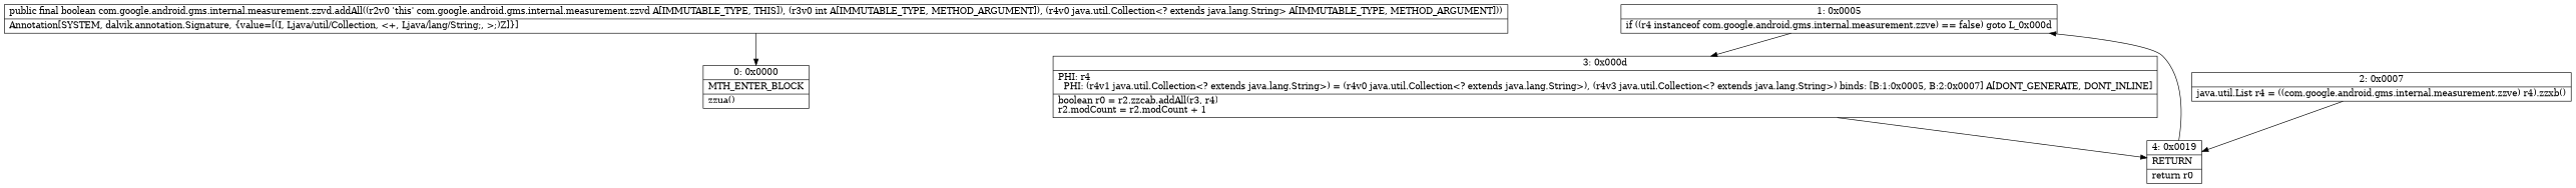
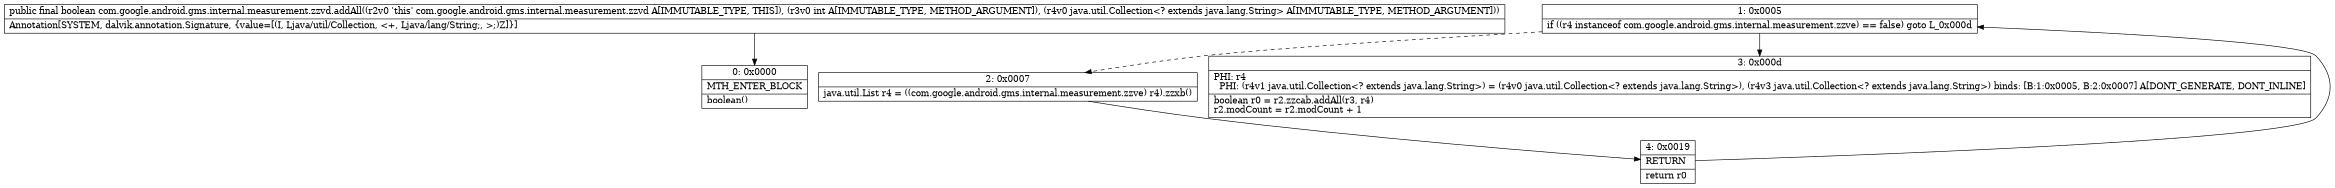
  digraph {
    node [shape=record]
-   n1 [label="{0\:\ 0x0000|MTH_ENTER_BLOCK\l|zzua()\l}"]
+   n1 [label="{0\:\ 0x0000|MTH_ENTER_BLOCK\l|boolean()\l}"]
    n2 [label="{1\:\ 0x0005|if ((r4 instanceof com.google.android.gms.internal.measurement.zzve) == false) goto L_0x000d\l}"]
    n3 [label="{2\:\ 0x0007|java.util.List r4 = ((com.google.android.gms.internal.measurement.zzve) r4).zzxb()\l}"]
    n4 [label="{3\:\ 0x000d|PHI: r4 \l  PHI: (r4v1 java.util.Collection\<? extends java.lang.String\>) = (r4v0 java.util.Collection\<? extends java.lang.String\>), (r4v3 java.util.Collection\<? extends java.lang.String\>) binds: [B:1:0x0005, B:2:0x0007] A[DONT_GENERATE, DONT_INLINE]\l|boolean r0 = r2.zzcab.addAll(r3, r4)\lr2.modCount = r2.modCount + 1\l}"]
    n5 [label="{4\:\ 0x0019|RETURN\l|return r0\l}"]
    n6 [label="{public final boolean com.google.android.gms.internal.measurement.zzvd.addAll((r2v0 'this' com.google.android.gms.internal.measurement.zzvd A[IMMUTABLE_TYPE, THIS]), (r3v0 int A[IMMUTABLE_TYPE, METHOD_ARGUMENT]), (r4v0 java.util.Collection\<? extends java.lang.String\> A[IMMUTABLE_TYPE, METHOD_ARGUMENT]))  | Annotation[SYSTEM, dalvik.annotation.Signature, \{value=[(I, Ljava\/util\/Collection, \<+, Ljava\/lang\/String;, \>;)Z]\}]\l}"]
+   n2 -> n3 [style=dashed]
    n2 -> n4
    n3 -> n5
-   n4 -> n5
    n5 -> n2
    n6 -> n1
  }
